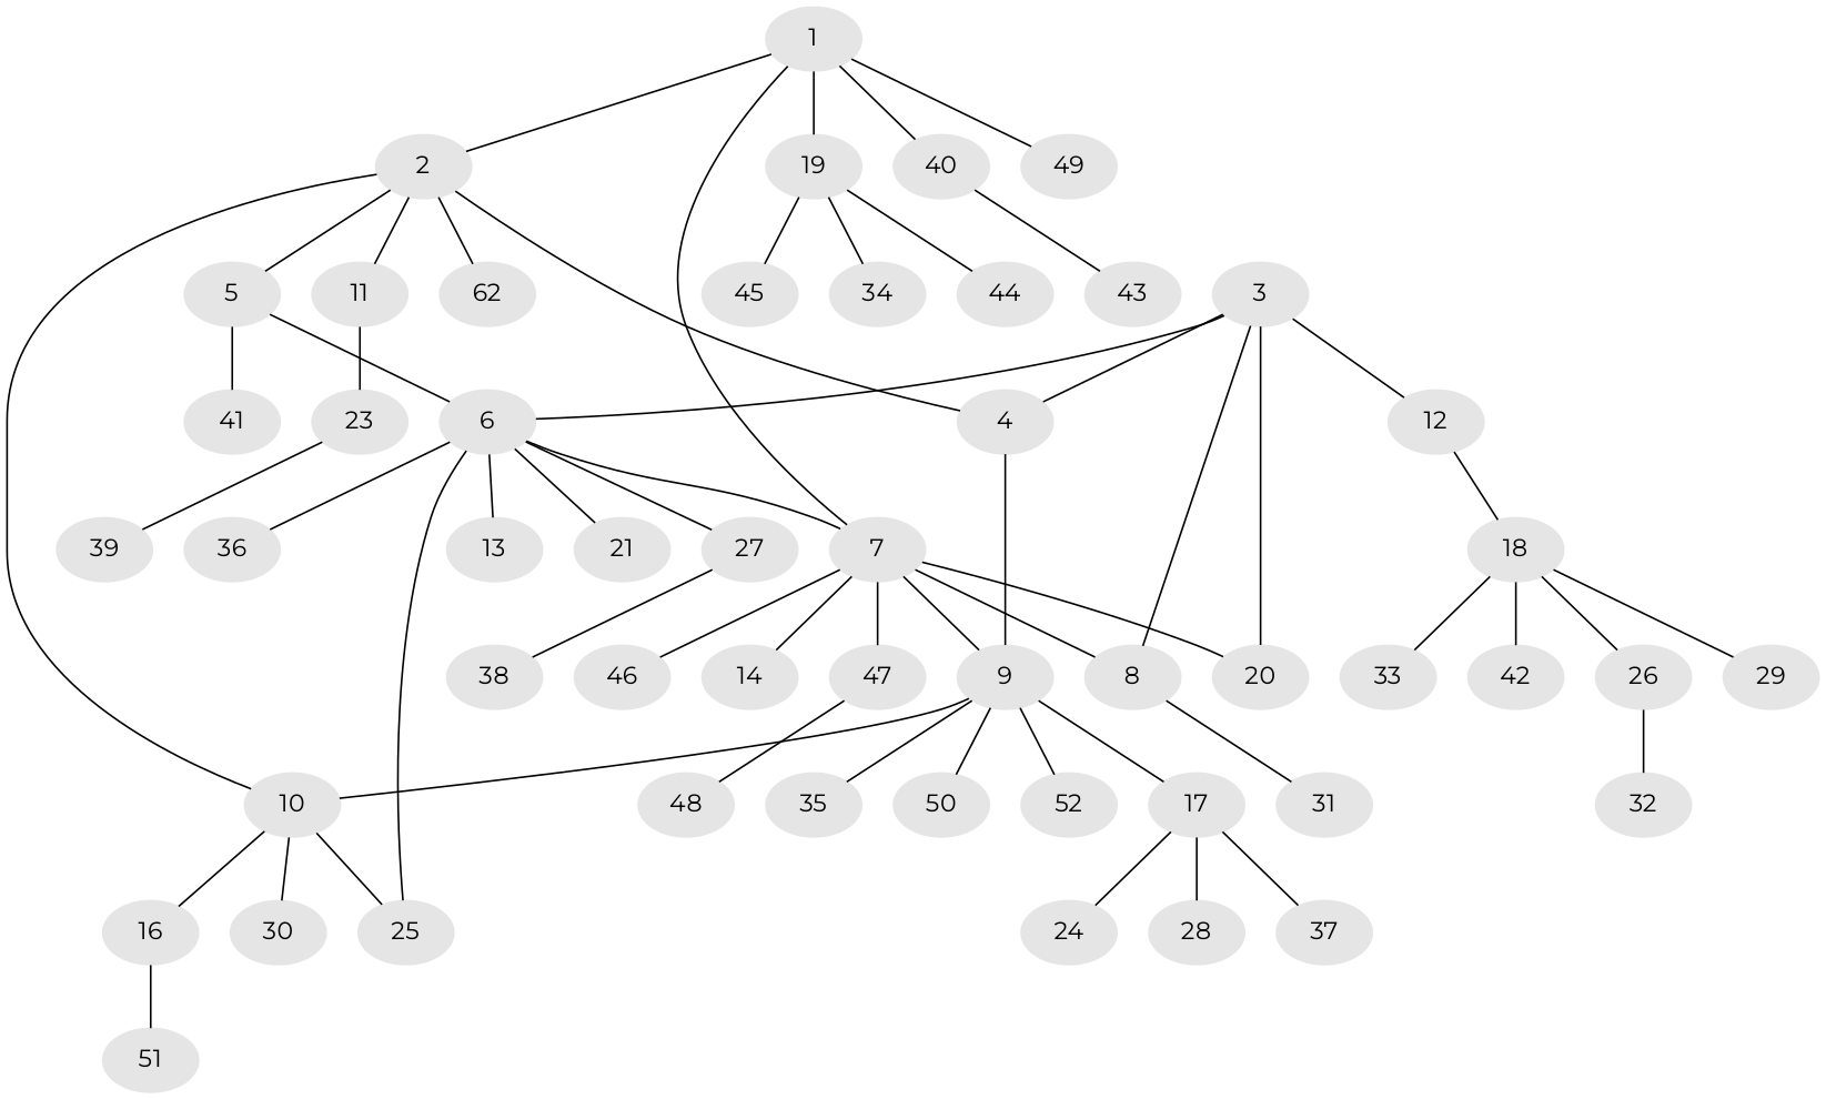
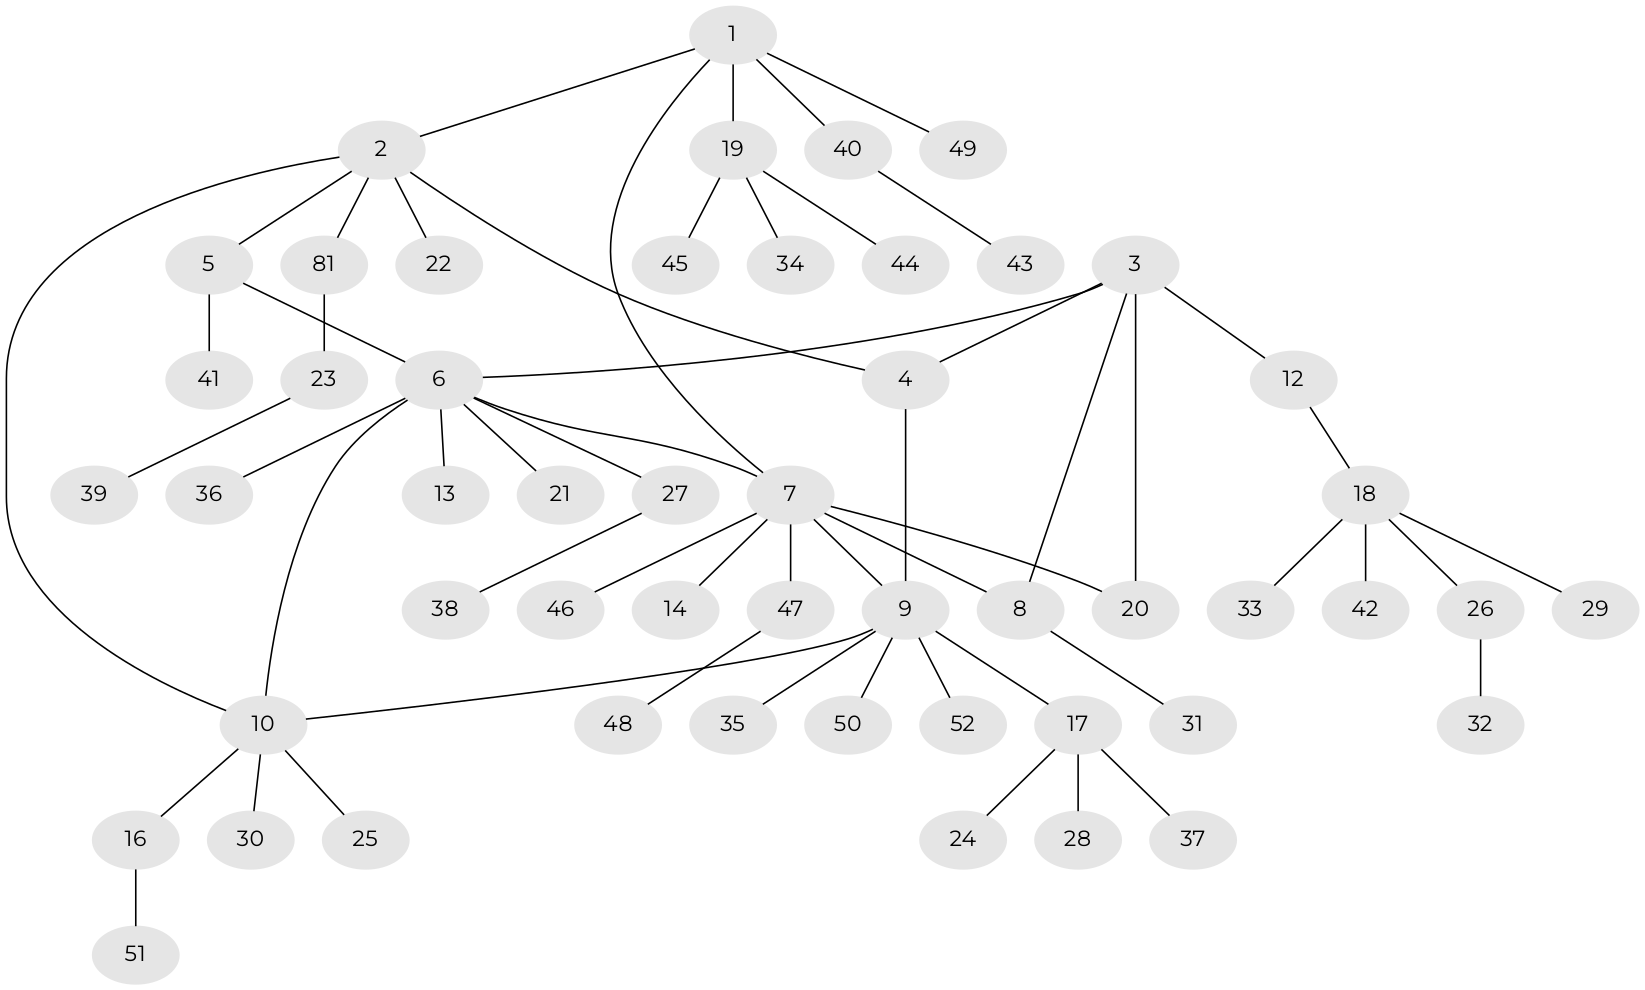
  graph {
    fontname=Montserrat
    node [color=gray90 fontname=Montserrat style=filled]
    edge [fontname=Montserrat]
    1
    2
    7
    19
    40
    49
    4
    5
    10
-   11
-   22 [label=62]
+   11 [label=81]
+   22
    8
    20
    9
    14
    46
    47
    34
    44
    45
    43
    6
    41
    16
    25
    30
    23
    3
    12
    13
    21
    27
    36
    31
    18
    17
    35
    50
    52
    38
    48
    24
    28
    37
    51
    39
    26
    29
    33
    42
    32
    1 -- 2
    1 -- 7
    1 -- 19
    1 -- 40
    1 -- 49
    2 -- 4
    2 -- 5
    2 -- 10
    2 -- 11
    2 -- 22
    7 -- 8
    7 -- 20
    7 -- 9
    7 -- 14
    7 -- 46
    7 -- 47
    19 -- 34
    19 -- 44
    19 -- 45
    40 -- 43
    4 -- 9
    5 -- 6
    5 -- 41
    10 -- 16
    10 -- 25
    10 -- 30
    11 -- 23
    8 -- 31
    9 -- 10
    9 -- 17
    9 -- 35
    9 -- 50
    9 -- 52
    47 -- 48
    6 -- 7
-   6 -- 25
+   6 -- 10
    6 -- 13
    6 -- 21
    6 -- 27
    6 -- 36
    16 -- 51
    23 -- 39
    3 -- 4
    3 -- 8
    3 -- 20
    3 -- 6
    3 -- 12
    12 -- 18
    27 -- 38
    18 -- 26
    18 -- 29
    18 -- 33
    18 -- 42
    17 -- 24
    17 -- 28
    17 -- 37
    26 -- 32
  }
